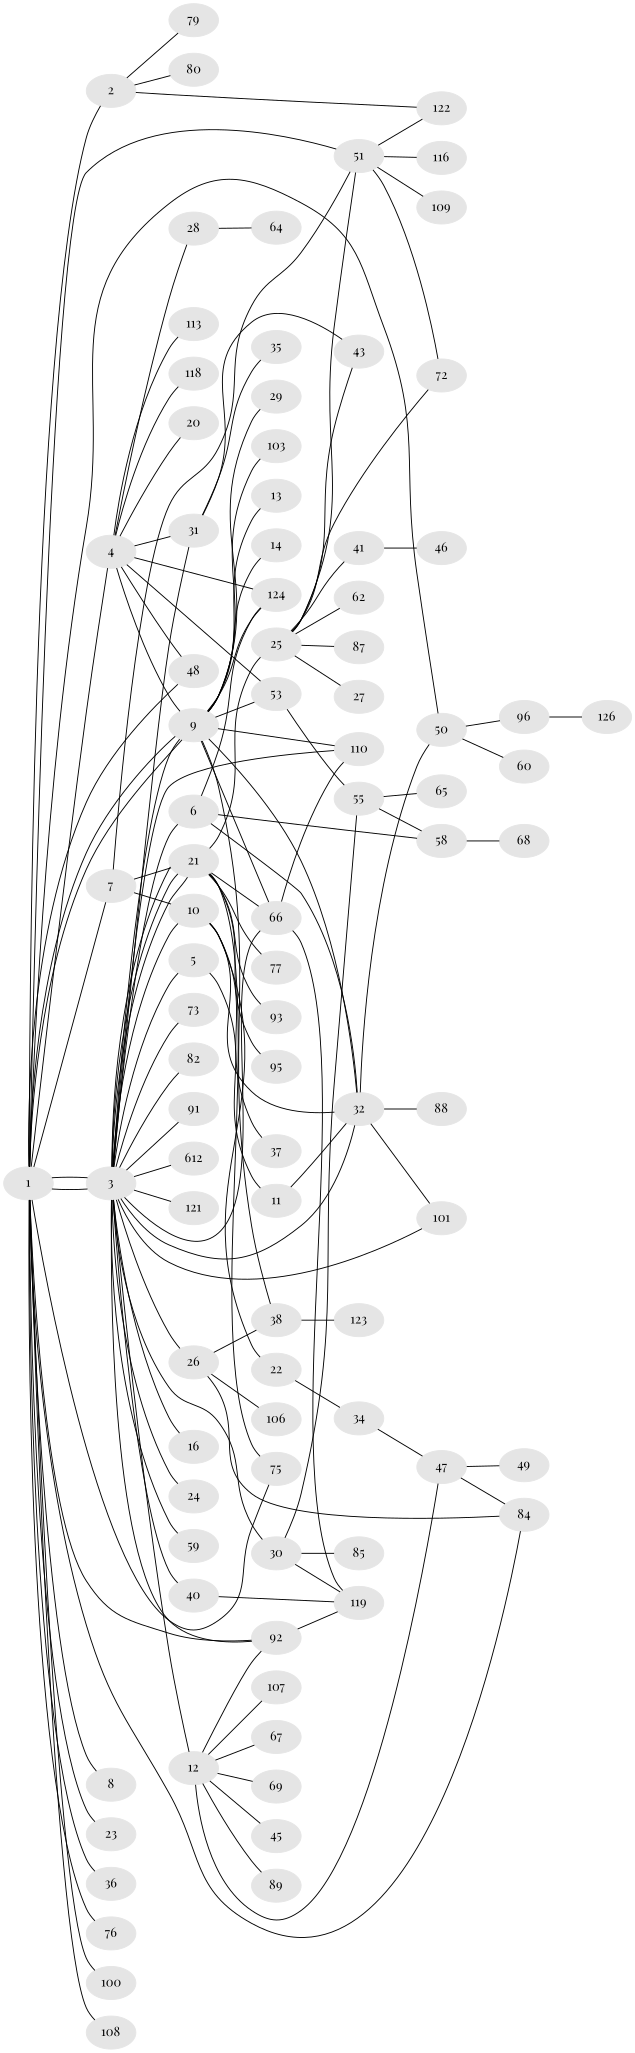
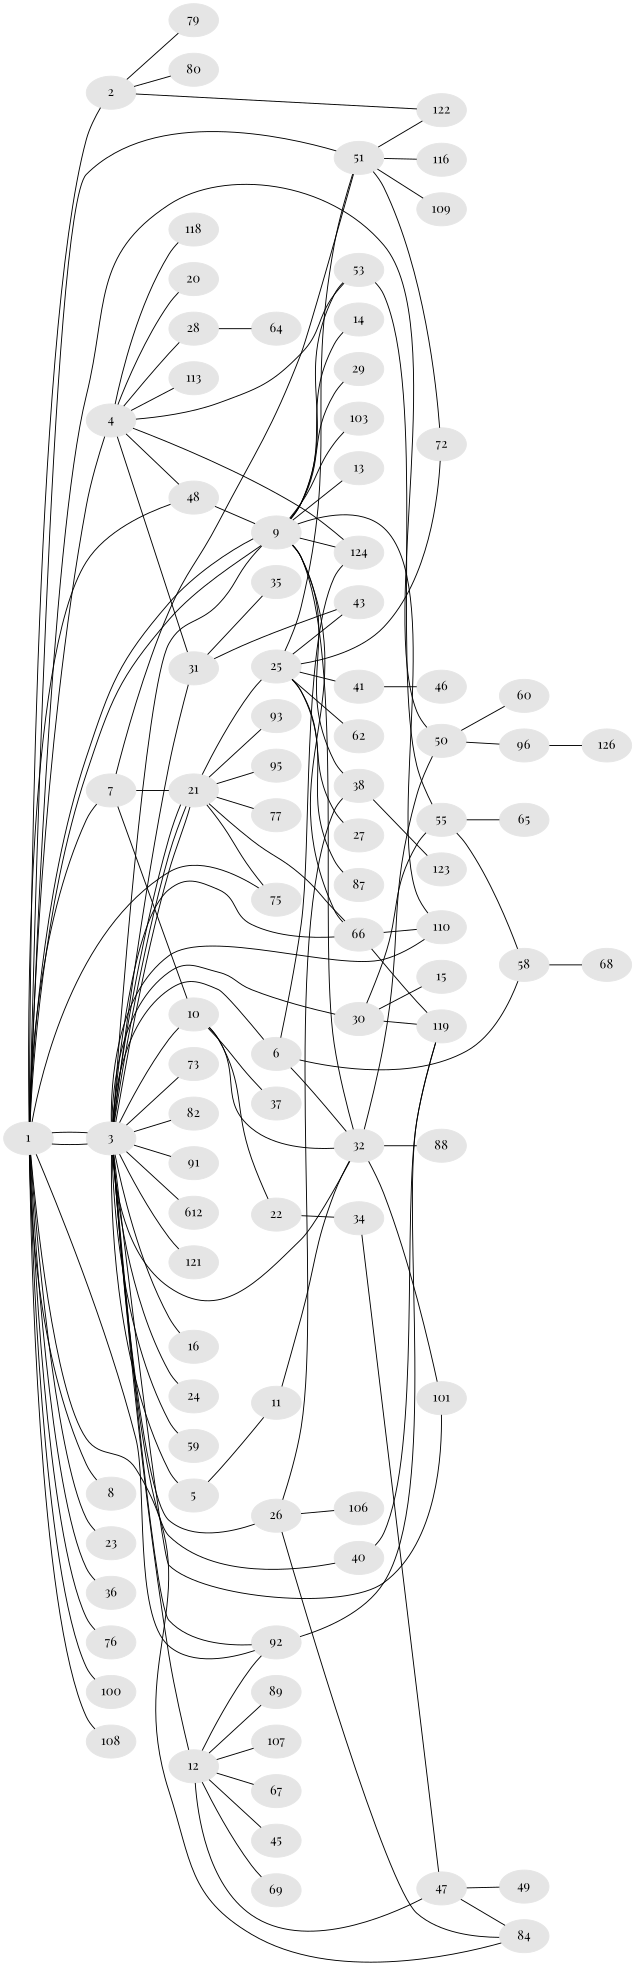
  graph {
    fontname="Playfair Display"
    rankdir=LR
    node [color=gray90 fontname="Playfair Display" style=filled]
    edge [fontname="Playfair Display"]
    1 [super="+99"]
    2 [super="+42"]
    3 [super="+114"]
    4 [super="+90"]
    7 [super="+18"]
    8
    9 [super="+63"]
    23
    36
    48 [super="+59"]
    50 [super="+111"]
    n12 [label=51 super="+86"]
    75 [super="+83"]
    76 [super="+117"]
    84
    92 [super="+125"]
    100
    108
    79
    80
    122
    5
    6 [super="+33"]
    10
    12 [super="+15"]
    16 [super="+19"]
    21 [super="+70"]
    24
    26 [super="+97"]
    30 [super="+56"]
    31 [super="+115"]
    32 [super="+54"]
    n33 [label=59]
    40 [super="+44"]
    66 [super="+94"]
    73
    82
    91
    101 [super="+102"]
    110
    n41 [label=612]
    121
    20
    28
    53 [super="+57"]
    113
    118
    124
    13
    14
    29
    38
    103
    60
    96
    72
    109
    116
    119 [super="+120"]
    11 [super="+17"]
    58 [super="+74"]
    22
    37
    45
    47 [super="+81"]
    67
    69
    89
    107
    25 [super="+52"]
    77 [super="+78"]
    93
    95
    106
    55 [super="+71"]
-   85
+   85 [label=15]
    43 [super="+104"]
    35
    88
    64 [super="+98"]
    68
    123
    34
    49
    27
    41
    62
    87
    46 [super="+51"]
    65
    126
    1 -- 2
    1 -- 3
    1 -- 3
    1 -- 4
    1 -- 7
    1 -- 8
    1 -- 9
    1 -- 9
    1 -- 23
    1 -- 36
    1 -- 48
    1 -- 50
    1 -- n12
    1 -- 75
    1 -- 76
    1 -- 84
    1 -- 92
    1 -- 100
    1 -- 108
    2 -- 79
    2 -- 80
    2 -- 122
    3 -- 9
    3 -- 92
    3 -- 5
    3 -- 6
    3 -- 10
    3 -- 12
    3 -- 16
    3 -- 21
    3 -- 21
    3 -- 21
    3 -- 24
    3 -- 26
    3 -- 30
    3 -- 31
    3 -- 32
    3 -- n33
    3 -- 40
    3 -- 66
    3 -- 73
    3 -- 82
    3 -- 91
    3 -- 101
    3 -- 110
    3 -- n41
    3 -- 121
-   4 -- 9
+   48 -- 9
    4 -- 48
    4 -- 31
    4 -- 20
    4 -- 28
    4 -- 53
    4 -- 113
    4 -- 118
    4 -- 124
    7 -- n12
    7 -- 10
    7 -- 21
    9 -- 32
    9 -- 66
    9 -- 110
    9 -- 53
    9 -- 124
    9 -- 13
    9 -- 14
    9 -- 29
    9 -- 38
    9 -- 103
    50 -- 60
    50 -- 96
    n12 -- 122
    n12 -- 72
    n12 -- 109
    n12 -- 116
    92 -- 119
    5 -- 11
    6 -- 32
    6 -- 124
    6 -- 58
    10 -- 32
    10 -- 22
    10 -- 37
    12 -- 92
    12 -- 45
    12 -- 47
    12 -- 67
    12 -- 69
    12 -- 89
    12 -- 107
    21 -- 75
    21 -- 66
    21 -- 25
    21 -- 77
    21 -- 93
    21 -- 95
    26 -- 84
    26 -- 38
    26 -- 106
    30 -- 119
    30 -- 55
    30 -- 85
    31 -- 43
    31 -- 35
    32 -- 50
    32 -- 101
    32 -- 88
    40 -- 119
    66 -- 110
    66 -- 119
    28 -- 64
    53 -- 55
    38 -- 123
    96 -- 126
    11 -- 32
    58 -- 68
    22 -- 34
    47 -- 84
    47 -- 49
    25 -- n12
    25 -- 72
    25 -- 43
    25 -- 27
    25 -- 41
    25 -- 62
    25 -- 87
    55 -- 58
    55 -- 65
    34 -- 47
    41 -- 46
  }
